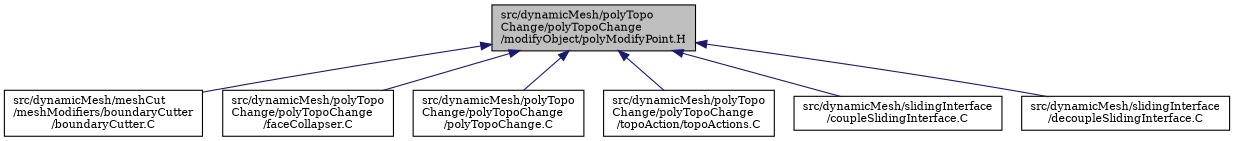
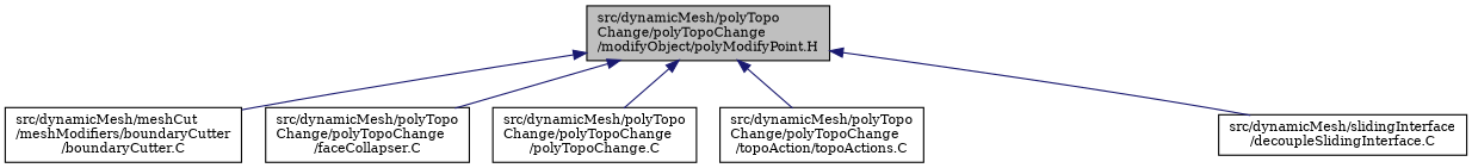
  digraph {
    fontname="DejaVu Serif"
    node [color=black fontname="DejaVu Serif" fontsize=10 shape=record]
    edge [color=midnightblue dir=back fontname="DejaVu Serif" fontsize=10 labelfontname=FreeSans labelfontsize=10 style=solid]
    n1 [fillcolor=grey75 fontcolor=black height=0.2 label="src/dynamicMesh/polyTopo\lChange/polyTopoChange\l/modifyObject/polyModifyPoint.H" style=filled width=0.4]
    n2 [height=0.2 label="src/dynamicMesh/meshCut\l/meshModifiers/boundaryCutter\l/boundaryCutter.C" width=0.4]
    n3 [height=0.2 label="src/dynamicMesh/polyTopo\lChange/polyTopoChange\l/faceCollapser.C" width=0.4]
    n4 [height=0.2 label="src/dynamicMesh/polyTopo\lChange/polyTopoChange\l/polyTopoChange.C" width=0.4]
    n5 [height=0.2 label="src/dynamicMesh/polyTopo\lChange/polyTopoChange\l/topoAction/topoActions.C" width=0.4]
-   n6 [height=0.2 label="src/dynamicMesh/slidingInterface\l/coupleSlidingInterface.C" width=0.4]
    n7 [height=0.2 label="src/dynamicMesh/slidingInterface\l/decoupleSlidingInterface.C" width=0.4]
    n1 -> n2
    n1 -> n3
    n1 -> n4
    n1 -> n5
-   n1 -> n6
    n1 -> n7
  }
